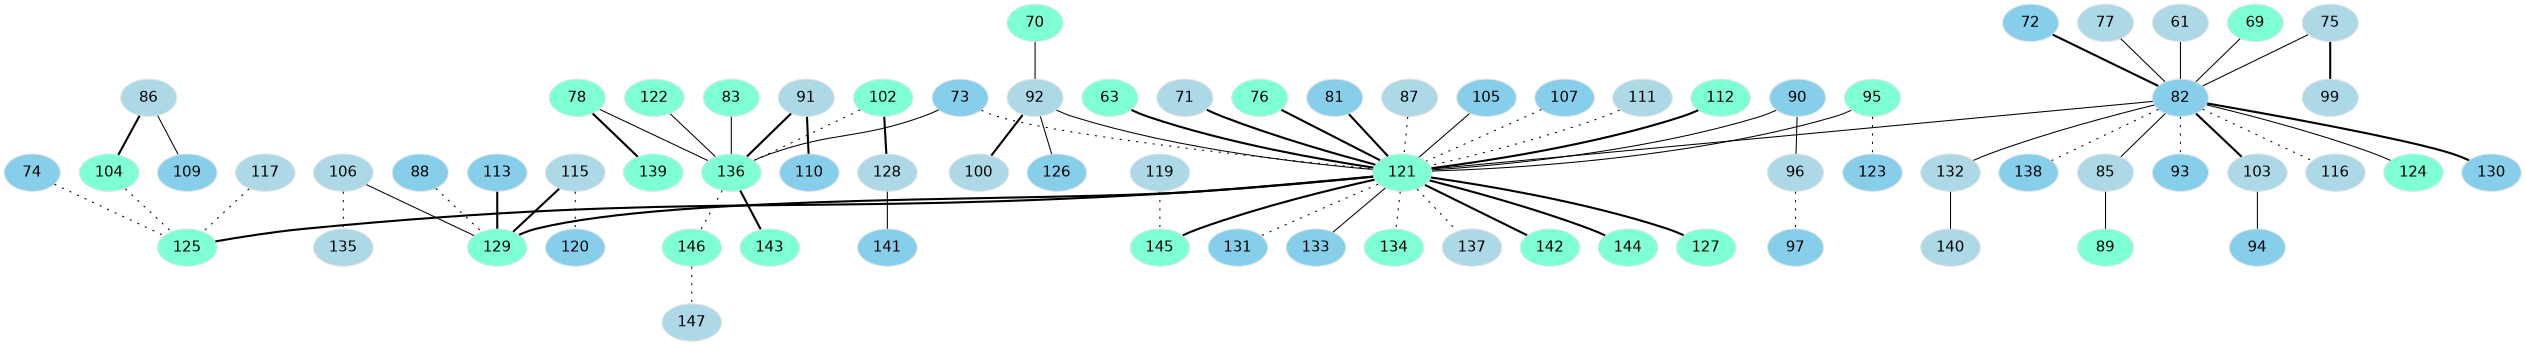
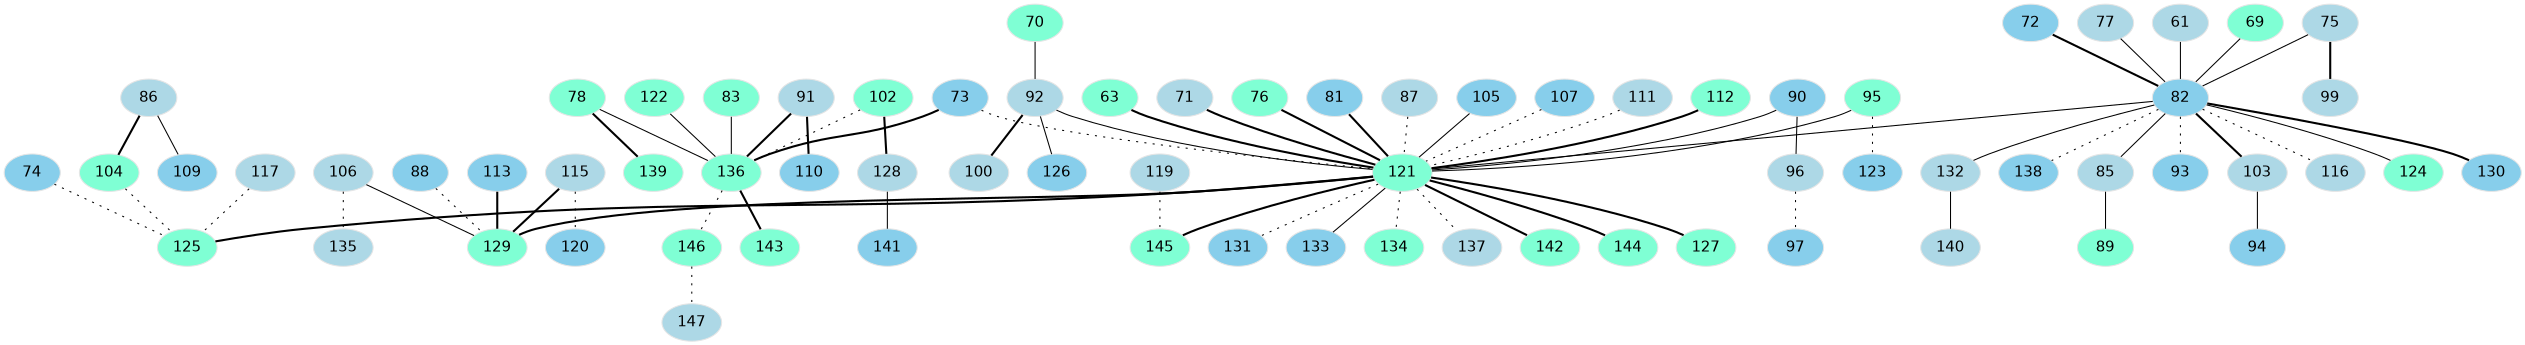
  graph {
    fontname="DejaVu Sans"
    node [color=gray90 fillcolor=aquamarine fontname="DejaVu Sans" style=filled]
    edge [fontname="DejaVu Sans" style=solid]
    82 [fillcolor=skyblue super="+1+18+29+35+32+51+37+42+58+62"]
    121 [super="+5+10+28+14+26+64+59+68+98+44+101+45+108"]
    85 [fillcolor=lightblue]
    93 [fillcolor=skyblue]
    103 [fillcolor=lightblue]
    116 [fillcolor=lightblue]
    124
    130 [fillcolor=skyblue]
    132 [fillcolor=lightblue]
    138 [fillcolor=skyblue]
    61 [fillcolor=lightblue]
    125 [super="+23+56+46"]
    129 [super="+39+80"]
    145 [super="+79"]
    127
    131 [fillcolor=skyblue]
    133 [fillcolor=skyblue]
    134
    137 [fillcolor=lightblue]
    142
    144
    63
    69
    92 [fillcolor=lightblue super="+22+47+55"]
    100 [fillcolor=lightblue]
    126 [fillcolor=skyblue]
    70
    71 [fillcolor=lightblue]
    72 [fillcolor=skyblue super="+31"]
    73 [fillcolor=skyblue super="+7"]
    136 [super="+114+118+15+60+57"]
    143
    146
    74 [fillcolor=skyblue]
    75 [fillcolor=lightblue]
    99 [fillcolor=lightblue]
    76
    77 [fillcolor=lightblue]
    78
    139
    81 [fillcolor=skyblue]
    89
    94 [fillcolor=skyblue]
    140 [fillcolor=lightblue]
    83
    104 [super="+65"]
    86 [fillcolor=lightblue]
    109 [fillcolor=skyblue]
    87 [fillcolor=lightblue]
    88 [fillcolor=skyblue]
    90 [fillcolor=skyblue super="+16"]
    96 [fillcolor=lightblue]
    97 [fillcolor=skyblue]
    91 [fillcolor=lightblue]
    110 [fillcolor=skyblue]
    95
    123 [fillcolor=skyblue]
    102 [super="+30"]
    128 [fillcolor=lightblue super="+66+84"]
    141 [fillcolor=skyblue]
    105 [fillcolor=skyblue]
    106 [fillcolor=lightblue]
    135 [fillcolor=lightblue]
    107 [fillcolor=skyblue]
    111 [fillcolor=lightblue]
    112
    113 [fillcolor=skyblue]
    115 [fillcolor=lightblue]
    120 [fillcolor=skyblue]
    117 [fillcolor=lightblue]
    119 [fillcolor=lightblue]
    122
    147 [fillcolor=lightblue]
    82 -- 121
    82 -- 85
    82 -- 93 [style=dotted]
    82 -- 103 [style=bold]
    82 -- 116 [style=dotted]
    82 -- 124
    82 -- 130 [style=bold]
    82 -- 132
    82 -- 138 [style=dotted]
    121 -- 125 [style=bold]
    121 -- 129 [style=bold]
    121 -- 145 [style=bold]
    121 -- 127 [style=bold]
    121 -- 131 [style=dotted]
    121 -- 133
    121 -- 134 [style=dotted]
    121 -- 137 [style=dotted]
    121 -- 142 [style=bold]
    121 -- 144 [style=bold]
    85 -- 89
    103 -- 94
    132 -- 140
    61 -- 82
    63 -- 121 [style=bold]
    69 -- 82
    92 -- 121
    92 -- 100 [style=bold]
    92 -- 126
    70 -- 92
    71 -- 121 [style=bold]
    72 -- 82 [style=bold]
    73 -- 121 [style=dotted]
-   73 -- 136
+   73 -- 136 [style=bold]
    136 -- 143 [style=bold]
    136 -- 146 [style=dotted]
    146 -- 147 [style=dotted]
    74 -- 125 [style=dotted]
    75 -- 82
    75 -- 99 [style=bold]
    76 -- 121 [style=bold]
    77 -- 82
    78 -- 136
    78 -- 139 [style=bold]
    81 -- 121 [style=bold]
    83 -- 136
    104 -- 125 [style=dotted]
    86 -- 104 [style=bold]
    86 -- 109
    87 -- 121 [style=dotted]
    88 -- 129 [style=dotted]
    90 -- 121
    90 -- 96
    96 -- 97 [style=dotted]
    91 -- 136 [style=bold]
    91 -- 110 [style=bold]
    95 -- 121
    95 -- 123 [style=dotted]
    102 -- 136 [style=dotted]
    102 -- 128 [style=bold]
    128 -- 141
    105 -- 121
    106 -- 129
    106 -- 135 [style=dotted]
    107 -- 121 [style=dotted]
    111 -- 121 [style=dotted]
    112 -- 121 [style=bold]
    113 -- 129 [style=bold]
    115 -- 129 [style=bold]
    115 -- 120 [style=dotted]
    117 -- 125 [style=dotted]
    119 -- 145 [style=dotted]
    122 -- 136
  }
